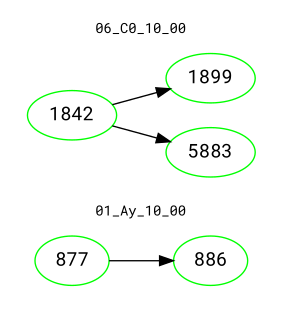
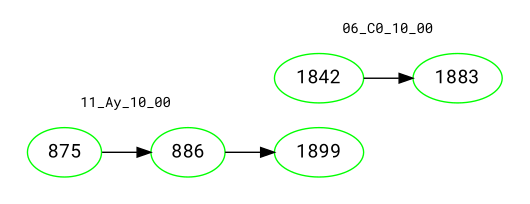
  digraph {
    fontname="Roboto Mono"
    rankdir=LR
    node [color=green fontname="Roboto Mono"]
    edge [color=black fontname="Roboto Mono"]
-   n1 [label=877]
+   n1 [label=875]
    n2 [label=886]
    n3 [label=1842]
-   n4 [label=5883]
+   n4 [label=1883]
    n5 [label=1899]
    subgraph cluster_1 {
      color=white
      fontsize=10
-     label="01_Ay_10_00"
+     label="11_Ay_10_00"
      n1
      n2
    }
    subgraph cluster_2 {
      color=white
      fontsize=10
      label="06_C0_10_00"
      n3
      n4
      n5
    }
    n1 -> n2
    n3 -> n4
-   n3 -> n5
+   n2 -> n5
  }
